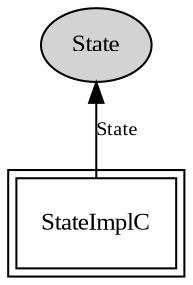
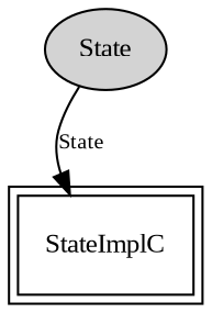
  digraph {
    fontname="Liberation Serif"
    node [fontsize=12 fontname="Liberation Serif"]
    n1 [label=State shape=ellipse style=filled]
    StateImplC [peripheries=2 shape=box]
-   StateImplC -> n1 [fontsize=10 label=State fontname="Liberation Serif"]
+   n1 -> StateImplC [fontsize=10 label=State fontname="Liberation Serif"]
  }
